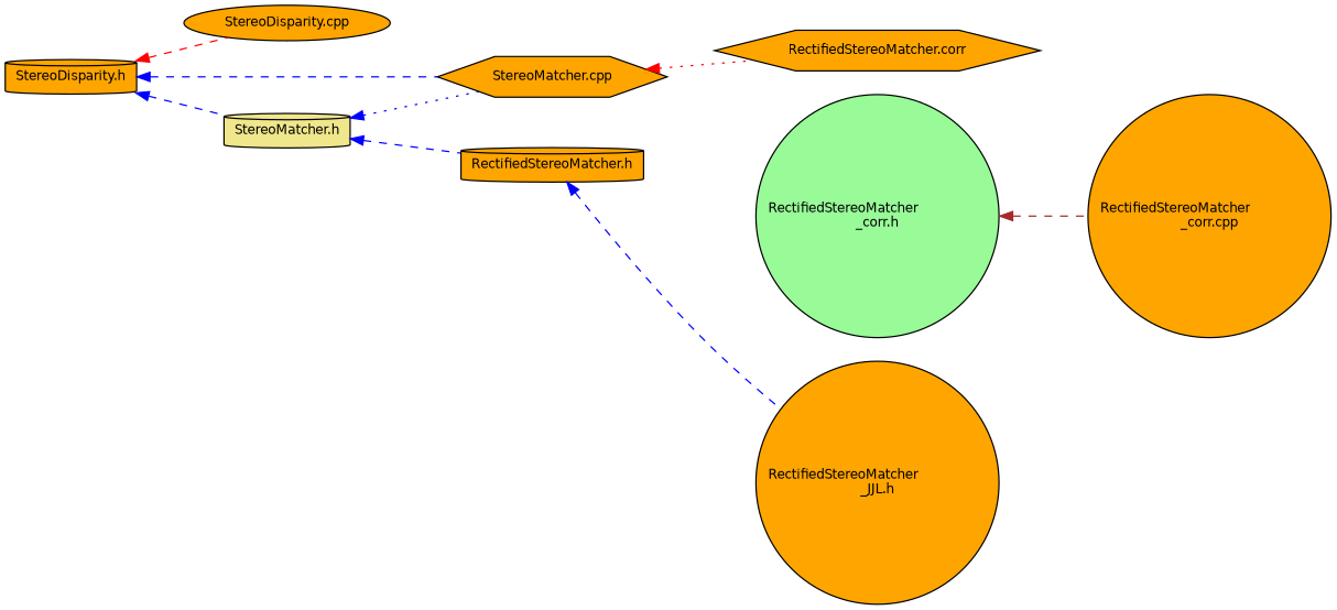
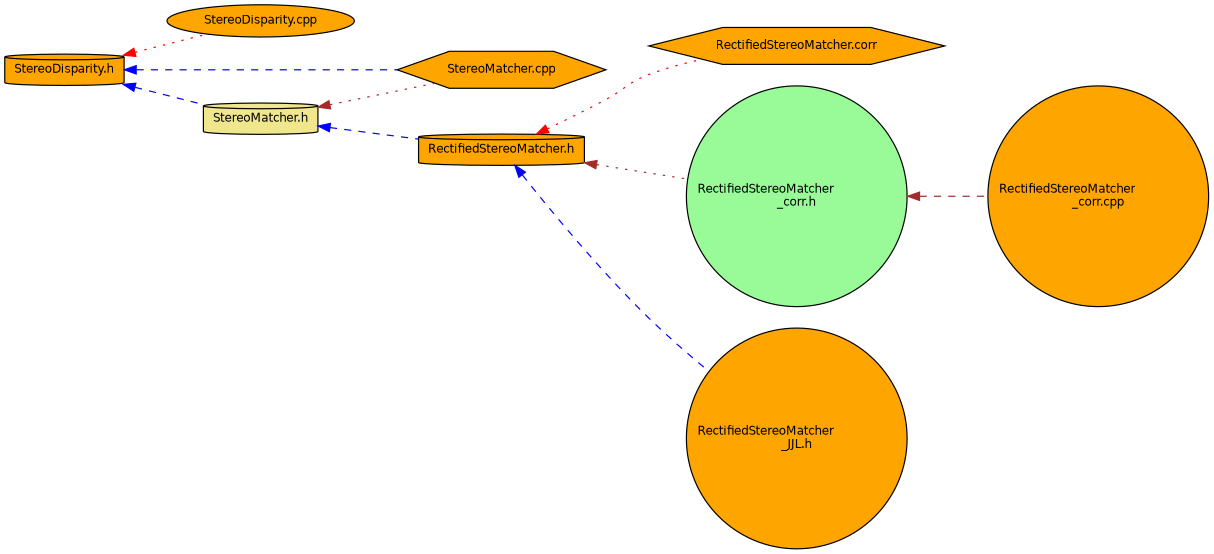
  digraph {
    fontname="DejaVu Sans"
    rankdir=LR
    node [color=black fillcolor=orange fontname="DejaVu Sans" fontsize=10 shape=cylinder style=filled]
    edge [color=blue dir=back fontname="DejaVu Sans" fontsize=10 labelfontname=Helvetica labelfontsize=10 style=dashed]
    n1 [fontcolor=black height=0.2 label="StereoDisparity.h" width=0.4]
    n2 [height=0.2 label="StereoDisparity.cpp" shape=ellipse width=0.4]
    n3 [fillcolor=khaki height=0.2 label="StereoMatcher.h" width=0.4]
    n4 [height=0.2 label="StereoMatcher.cpp" shape=hexagon width=0.4]
    n5 [height=0.2 label="RectifiedStereoMatcher.h" width=0.4]
    n6 [height=0.2 label="RectifiedStereoMatcher.corr" shape=hexagon width=0.4]
    n7 [fillcolor=palegreen height=0.2 label="RectifiedStereoMatcher\l_corr.h" shape=circle width=0.4]
    n8 [height=0.2 label="RectifiedStereoMatcher\l_JJL.h" shape=circle width=0.4]
    n9 [height=0.2 label="RectifiedStereoMatcher\l_corr.cpp" shape=circle width=0.4]
-   n1 -> n2 [color=red]
+   n1 -> n2 [color=red style=dotted]
    n1 -> n3
    n1 -> n4
-   n3 -> n4 [style=dotted]
+   n3 -> n4 [color=brown style=dotted]
    n3 -> n5
-   n4 -> n6 [color=red style=dotted]
+   n5 -> n6 [color=red style=dotted]
+   n5 -> n7 [color=brown style=dotted]
    n5 -> n8
    n7 -> n9 [color=brown]
  }
